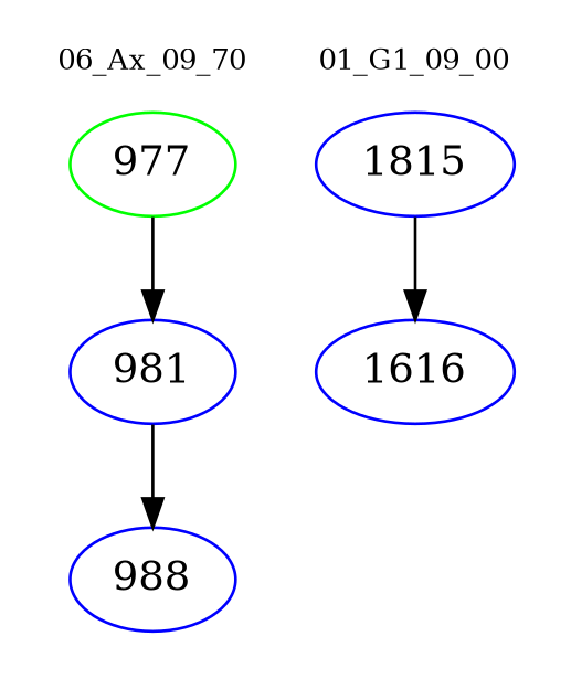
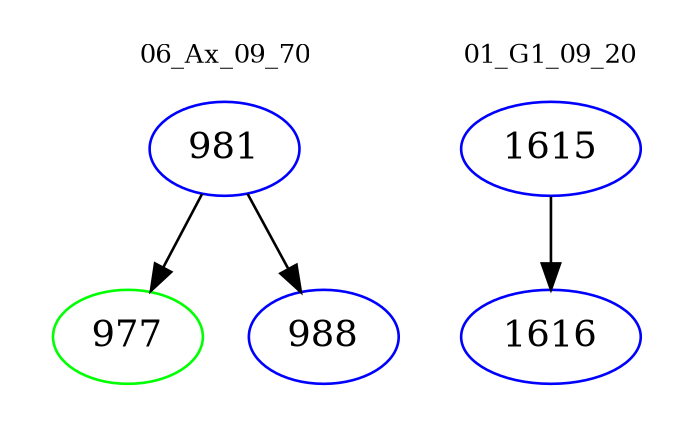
  digraph {
    node [color=blue]
    edge [color=black]
    n1 [label=981]
    n2 [color=green label=977]
    n3 [label=988]
-   n4 [label=1815]
+   n4 [label=1615]
    n5 [label=1616]
    subgraph cluster_1 {
      color=white
      fontsize=10
      label="06_Ax_09_70"
      n1
      n2
      n3
    }
    subgraph cluster_2 {
      color=white
      fontsize=10
-     label="01_G1_09_00"
+     label="01_G1_09_20"
      n4
      n5
    }
-   n2 -> n1
+   n1 -> n2
    n1 -> n3
    n4 -> n5
  }
